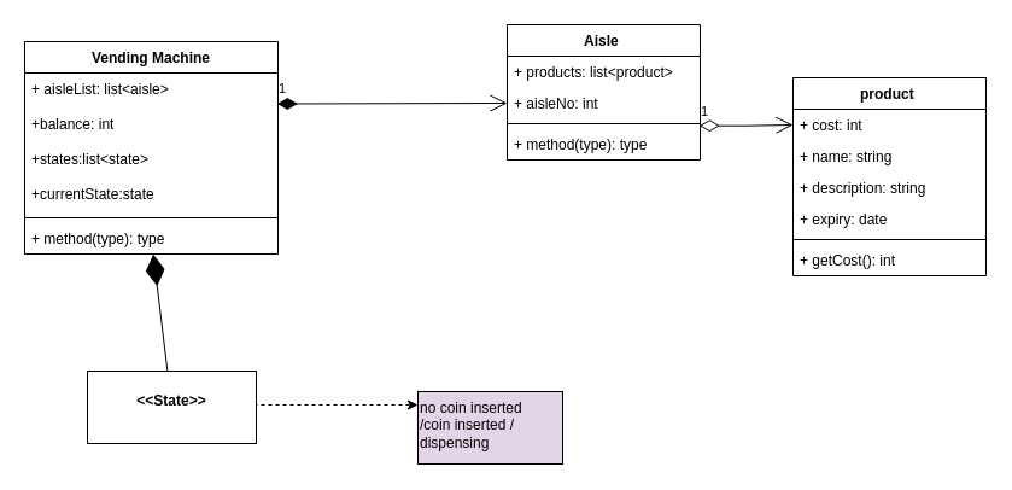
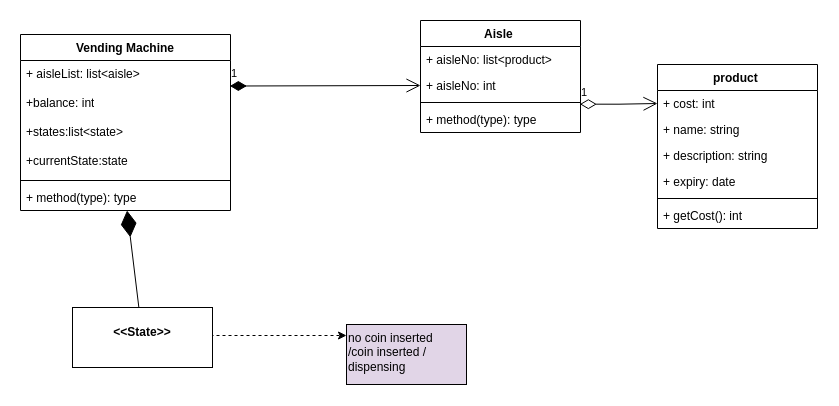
  <mxCell id="0" />
  <mxCell id="1" parent="0" />
  <mxCell id="2" value="Vending Machine" style="swimlane;fontStyle=1;align=center;verticalAlign=top;childLayout=stackLayout;horizontal=1;startSize=26;horizontalStack=0;resizeParent=1;resizeParentMax=0;resizeLast=0;collapsible=1;marginBottom=0;whiteSpace=wrap;html=1;" parent="1" vertex="1"><mxGeometry x="20" y="34" width="210" height="176" as="geometry" /></mxCell>
  <mxCell id="3" value="+ aisleList: list&amp;lt;aisle&amp;gt;" style="text;strokeColor=none;fillColor=none;align=left;verticalAlign=top;spacingLeft=4;spacingRight=4;overflow=hidden;rotatable=0;points=[[0,0.5],[1,0.5]];portConstraint=eastwest;whiteSpace=wrap;html=1;" parent="2" vertex="1"><mxGeometry y="26" width="210" height="29" as="geometry" /></mxCell>
  <mxCell id="4" value="+balance: int" style="text;strokeColor=none;fillColor=none;align=left;verticalAlign=top;spacingLeft=4;spacingRight=4;overflow=hidden;rotatable=0;points=[[0,0.5],[1,0.5]];portConstraint=eastwest;whiteSpace=wrap;html=1;" parent="2" vertex="1"><mxGeometry y="55" width="210" height="29" as="geometry" /></mxCell>
  <mxCell id="5" value="+states:list&amp;lt;state&amp;gt;&amp;nbsp;" style="text;strokeColor=none;fillColor=none;align=left;verticalAlign=top;spacingLeft=4;spacingRight=4;overflow=hidden;rotatable=0;points=[[0,0.5],[1,0.5]];portConstraint=eastwest;whiteSpace=wrap;html=1;" parent="2" vertex="1"><mxGeometry y="84" width="210" height="29" as="geometry" /></mxCell>
  <mxCell id="6" value="+currentState:state" style="text;strokeColor=none;fillColor=none;align=left;verticalAlign=top;spacingLeft=4;spacingRight=4;overflow=hidden;rotatable=0;points=[[0,0.5],[1,0.5]];portConstraint=eastwest;whiteSpace=wrap;html=1;" parent="2" vertex="1"><mxGeometry y="113" width="210" height="29" as="geometry" /></mxCell>
  <mxCell id="7" value="" style="line;strokeWidth=1;fillColor=none;align=left;verticalAlign=middle;spacingTop=-1;spacingLeft=3;spacingRight=3;rotatable=0;labelPosition=right;points=[];portConstraint=eastwest;strokeColor=inherit;" parent="2" vertex="1"><mxGeometry y="142" width="210" height="8" as="geometry" /></mxCell>
  <mxCell id="8" value="+ method(type): type" style="text;strokeColor=none;fillColor=none;align=left;verticalAlign=top;spacingLeft=4;spacingRight=4;overflow=hidden;rotatable=0;points=[[0,0.5],[1,0.5]];portConstraint=eastwest;whiteSpace=wrap;html=1;" parent="2" vertex="1"><mxGeometry y="150" width="210" height="26" as="geometry" /></mxCell>
  <mxCell id="9" value="Aisle&amp;nbsp;" style="swimlane;fontStyle=1;align=center;verticalAlign=top;childLayout=stackLayout;horizontal=1;startSize=26;horizontalStack=0;resizeParent=1;resizeParentMax=0;resizeLast=0;collapsible=1;marginBottom=0;whiteSpace=wrap;html=1;" parent="1" vertex="1"><mxGeometry x="420" y="20" width="160" height="112" as="geometry" /></mxCell>
- <mxCell id="10" value="+ products: list&amp;lt;product&amp;gt;" style="text;strokeColor=none;fillColor=none;align=left;verticalAlign=top;spacingLeft=4;spacingRight=4;overflow=hidden;rotatable=0;points=[[0,0.5],[1,0.5]];portConstraint=eastwest;whiteSpace=wrap;html=1;" parent="9" vertex="1"><mxGeometry y="26" width="160" height="26" as="geometry" /></mxCell>
+ <mxCell id="10" value="+ aisleNo: list&amp;lt;product&amp;gt;" style="text;strokeColor=none;fillColor=none;align=left;verticalAlign=top;spacingLeft=4;spacingRight=4;overflow=hidden;rotatable=0;points=[[0,0.5],[1,0.5]];portConstraint=eastwest;whiteSpace=wrap;html=1;" parent="9" vertex="1"><mxGeometry y="26" width="160" height="26" as="geometry" /></mxCell>
  <mxCell id="11" value="+ aisleNo: int" style="text;strokeColor=none;fillColor=none;align=left;verticalAlign=top;spacingLeft=4;spacingRight=4;overflow=hidden;rotatable=0;points=[[0,0.5],[1,0.5]];portConstraint=eastwest;whiteSpace=wrap;html=1;" parent="9" vertex="1"><mxGeometry y="52" width="160" height="26" as="geometry" /></mxCell>
  <mxCell id="12" value="" style="line;strokeWidth=1;fillColor=none;align=left;verticalAlign=middle;spacingTop=-1;spacingLeft=3;spacingRight=3;rotatable=0;labelPosition=right;points=[];portConstraint=eastwest;strokeColor=inherit;" parent="9" vertex="1"><mxGeometry y="78" width="160" height="8" as="geometry" /></mxCell>
  <mxCell id="13" value="+ method(type): type" style="text;strokeColor=none;fillColor=none;align=left;verticalAlign=top;spacingLeft=4;spacingRight=4;overflow=hidden;rotatable=0;points=[[0,0.5],[1,0.5]];portConstraint=eastwest;whiteSpace=wrap;html=1;" parent="9" vertex="1"><mxGeometry y="86" width="160" height="26" as="geometry" /></mxCell>
  <mxCell id="14" value="product&amp;nbsp;" style="swimlane;fontStyle=1;align=center;verticalAlign=top;childLayout=stackLayout;horizontal=1;startSize=26;horizontalStack=0;resizeParent=1;resizeParentMax=0;resizeLast=0;collapsible=1;marginBottom=0;whiteSpace=wrap;html=1;" parent="1" vertex="1"><mxGeometry x="657" y="64" width="160" height="164" as="geometry" /></mxCell>
  <mxCell id="15" value="+ cost: int" style="text;strokeColor=none;fillColor=none;align=left;verticalAlign=top;spacingLeft=4;spacingRight=4;overflow=hidden;rotatable=0;points=[[0,0.5],[1,0.5]];portConstraint=eastwest;whiteSpace=wrap;html=1;" parent="14" vertex="1"><mxGeometry y="26" width="160" height="26" as="geometry" /></mxCell>
  <mxCell id="16" value="+ name: string" style="text;strokeColor=none;fillColor=none;align=left;verticalAlign=top;spacingLeft=4;spacingRight=4;overflow=hidden;rotatable=0;points=[[0,0.5],[1,0.5]];portConstraint=eastwest;whiteSpace=wrap;html=1;" parent="14" vertex="1"><mxGeometry y="52" width="160" height="26" as="geometry" /></mxCell>
  <mxCell id="17" value="+ description: string" style="text;strokeColor=none;fillColor=none;align=left;verticalAlign=top;spacingLeft=4;spacingRight=4;overflow=hidden;rotatable=0;points=[[0,0.5],[1,0.5]];portConstraint=eastwest;whiteSpace=wrap;html=1;" parent="14" vertex="1"><mxGeometry y="78" width="160" height="26" as="geometry" /></mxCell>
  <mxCell id="18" value="+ expiry: date" style="text;strokeColor=none;fillColor=none;align=left;verticalAlign=top;spacingLeft=4;spacingRight=4;overflow=hidden;rotatable=0;points=[[0,0.5],[1,0.5]];portConstraint=eastwest;whiteSpace=wrap;html=1;" parent="14" vertex="1"><mxGeometry y="104" width="160" height="26" as="geometry" /></mxCell>
  <mxCell id="19" value="" style="line;strokeWidth=1;fillColor=none;align=left;verticalAlign=middle;spacingTop=-1;spacingLeft=3;spacingRight=3;rotatable=0;labelPosition=right;points=[];portConstraint=eastwest;strokeColor=inherit;" parent="14" vertex="1"><mxGeometry y="130" width="160" height="8" as="geometry" /></mxCell>
  <mxCell id="20" value="+ getCost(): int" style="text;strokeColor=none;fillColor=none;align=left;verticalAlign=top;spacingLeft=4;spacingRight=4;overflow=hidden;rotatable=0;points=[[0,0.5],[1,0.5]];portConstraint=eastwest;whiteSpace=wrap;html=1;" parent="14" vertex="1"><mxGeometry y="138" width="160" height="26" as="geometry" /></mxCell>
  <mxCell id="21" value="1" style="endArrow=open;html=1;endSize=12;startArrow=diamondThin;startSize=14;startFill=1;edgeStyle=orthogonalEdgeStyle;align=left;verticalAlign=bottom;rounded=0;entryX=0;entryY=0.5;entryDx=0;entryDy=0;exitX=0.997;exitY=0.879;exitDx=0;exitDy=0;exitPerimeter=0;" parent="1" source="3" target="11" edge="1"><mxGeometry x="-1" y="3" relative="1" as="geometry"><mxPoint x="248" y="59" as="sourcePoint" /><mxPoint x="404" y="38" as="targetPoint" /><Array as="points"><mxPoint x="239" y="85" /><mxPoint x="248" y="85" /></Array></mxGeometry></mxCell>
  <mxCell id="22" value="1" style="endArrow=open;html=1;endSize=12;startArrow=diamondThin;startSize=14;startFill=0;edgeStyle=orthogonalEdgeStyle;align=left;verticalAlign=bottom;rounded=0;exitX=0.996;exitY=-0.09;exitDx=0;exitDy=0;exitPerimeter=0;" parent="1" source="13" target="15" edge="1"><mxGeometry x="-1" y="3" relative="1" as="geometry"><mxPoint x="573" y="76" as="sourcePoint" /><mxPoint x="733" y="76" as="targetPoint" /></mxGeometry></mxCell>
  <mxCell id="23" value="" style="edgeStyle=orthogonalEdgeStyle;rounded=0;orthogonalLoop=1;jettySize=auto;html=1;exitX=1;exitY=0.5;exitDx=0;exitDy=0;dashed=1;" parent="1" source="24" target="25" edge="1"><mxGeometry relative="1" as="geometry"><mxPoint x="216" y="283" as="sourcePoint" /><Array as="points"><mxPoint x="212" y="335" /></Array></mxGeometry></mxCell>
  <mxCell id="24" value="&lt;p style=&quot;margin:0px;margin-top:4px;text-align:center;&quot;&gt;&lt;br&gt;&lt;b&gt;&amp;lt;&amp;lt;State&amp;gt;&amp;gt;&lt;/b&gt;&lt;/p&gt;" style="verticalAlign=top;align=left;overflow=fill;html=1;whiteSpace=wrap;" parent="1" vertex="1"><mxGeometry x="72" y="307" width="140" height="60" as="geometry" /></mxCell>
  <mxCell id="25" value="no coin inserted&amp;nbsp;&lt;div&gt;/&lt;span style=&quot;background-color: initial;&quot;&gt;coin inserted /&lt;/span&gt;&lt;/div&gt;&lt;div&gt;dispensing&lt;/div&gt;" style="whiteSpace=wrap;html=1;align=left;verticalAlign=top;fillColor=#e1d5e7;" parent="1" vertex="1"><mxGeometry x="346" y="324" width="120" height="60" as="geometry" /></mxCell>
  <mxCell id="26" value="" style="endArrow=diamondThin;endFill=1;endSize=24;html=1;rounded=0;" parent="1" source="24" target="8" edge="1"><mxGeometry width="160" relative="1" as="geometry"><mxPoint x="89" y="227" as="sourcePoint" /><mxPoint x="249" y="227" as="targetPoint" /></mxGeometry></mxCell>
